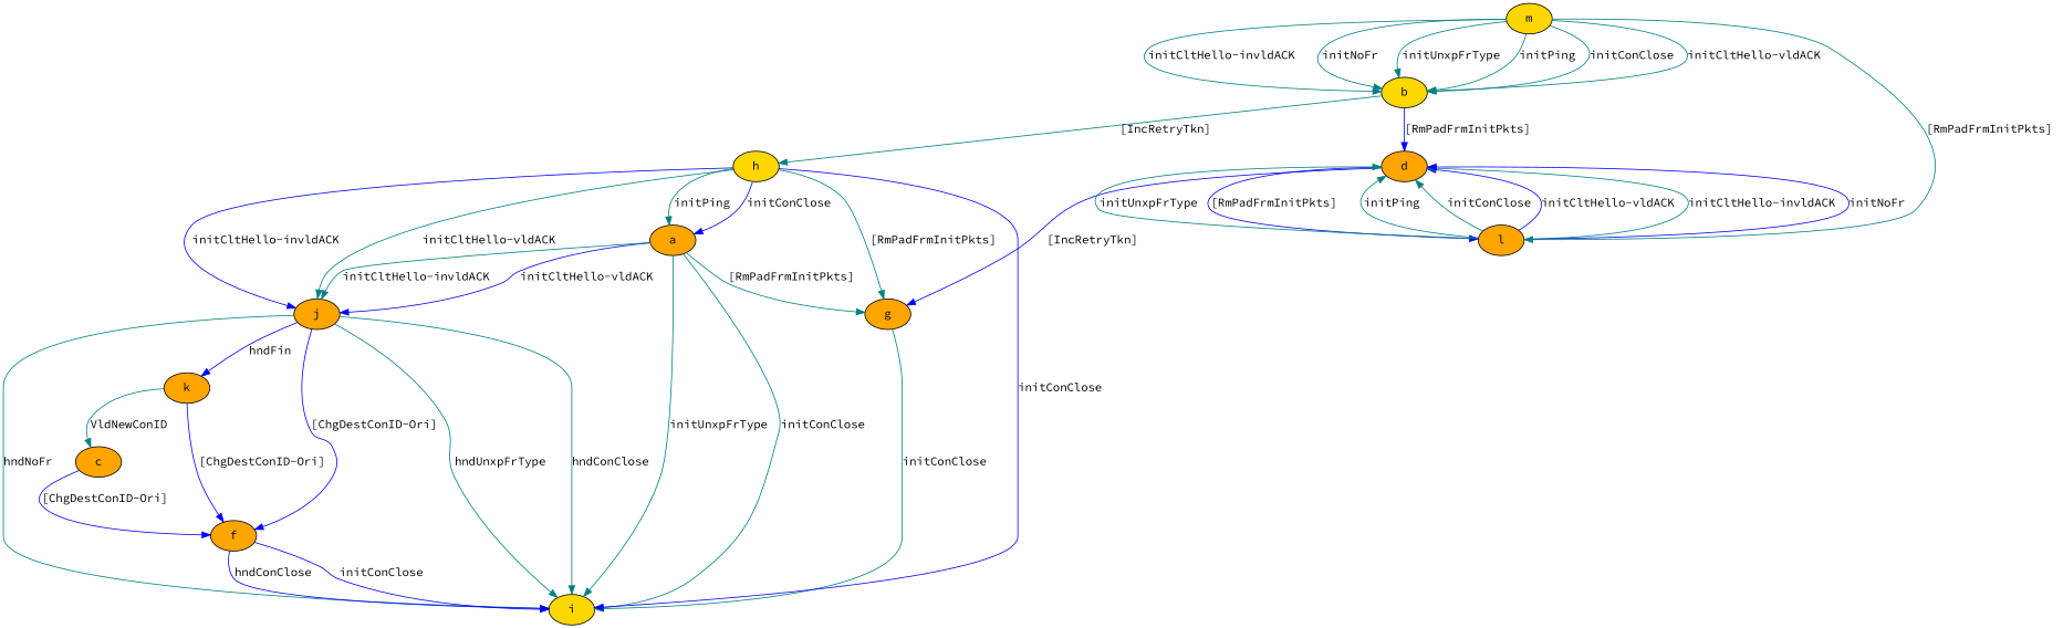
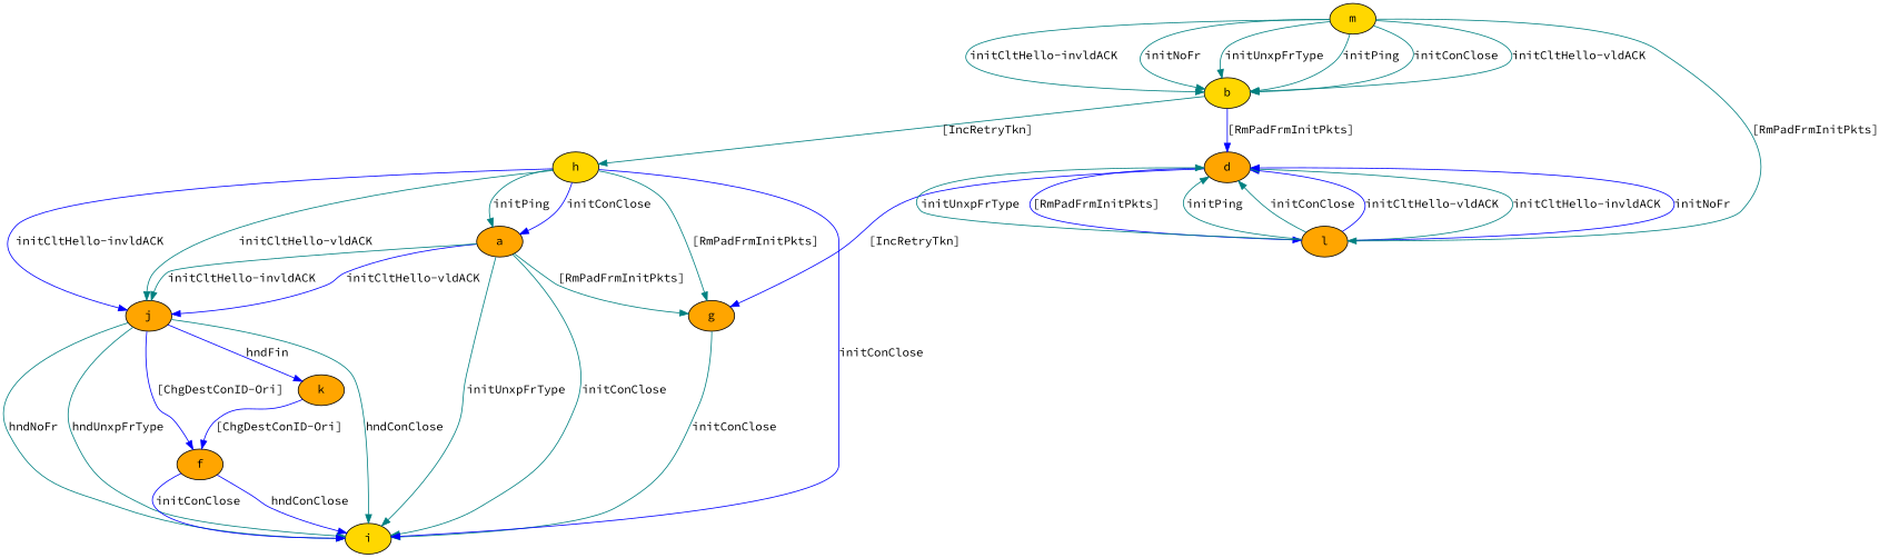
  digraph {
    fontname="Source Code Pro"
    node [fillcolor=orange fontname="Source Code Pro" style=filled]
    edge [color=teal fontname="Source Code Pro"]
    a
    g
    i [fillcolor=gold]
    j
    f
    k
-   c
    b [fillcolor=gold]
    d
    h [fillcolor=gold]
    l
    m [fillcolor=gold]
    a -> g [label="[RmPadFrmInitPkts] "]
    a -> i [label="initConClose "]
    a -> i [label="initUnxpFrType "]
    a -> j [color=blue label="initCltHello-vldACK "]
    a -> j [label="initCltHello-invldACK "]
    g -> i [label="initConClose "]
    j -> i [label="hndUnxpFrType "]
    j -> i [label="hndConClose "]
    j -> i [label="hndNoFr "]
    j -> f [color=blue label="[ChgDestConID-Ori] "]
    j -> k [color=blue label="hndFin "]
    f -> i [color=blue label="hndConClose "]
    f -> i [color=blue label="initConClose "]
    k -> f [color=blue label="[ChgDestConID-Ori] "]
-   k -> c [label="VldNewConID "]
-   c -> f [color=blue label="[ChgDestConID-Ori] "]
    b -> d [color=blue label="[RmPadFrmInitPkts] "]
    b -> h [label="[IncRetryTkn] "]
    d -> g [color=blue label="[IncRetryTkn] "]
    d -> l [color=blue label="[RmPadFrmInitPkts] "]
    h -> a [label="initPing "]
    h -> a [color=blue label="initConClose "]
    h -> g [label="[RmPadFrmInitPkts] "]
    h -> i [color=blue label="initConClose "]
    h -> j [label="initCltHello-vldACK "]
    h -> j [color=blue label="initCltHello-invldACK "]
    l -> d [label="initPing "]
    l -> d [label="initConClose "]
    l -> d [color=blue label="initCltHello-vldACK "]
    l -> d [label="initCltHello-invldACK "]
    l -> d [color=blue label="initNoFr "]
    l -> d [label="initUnxpFrType "]
    m -> b [label="initPing "]
    m -> b [label="initConClose "]
    m -> b [label="initCltHello-vldACK "]
    m -> b [label="initCltHello-invldACK "]
    m -> b [label="initNoFr "]
    m -> b [label="initUnxpFrType "]
    m -> l [label="[RmPadFrmInitPkts] "]
  }
